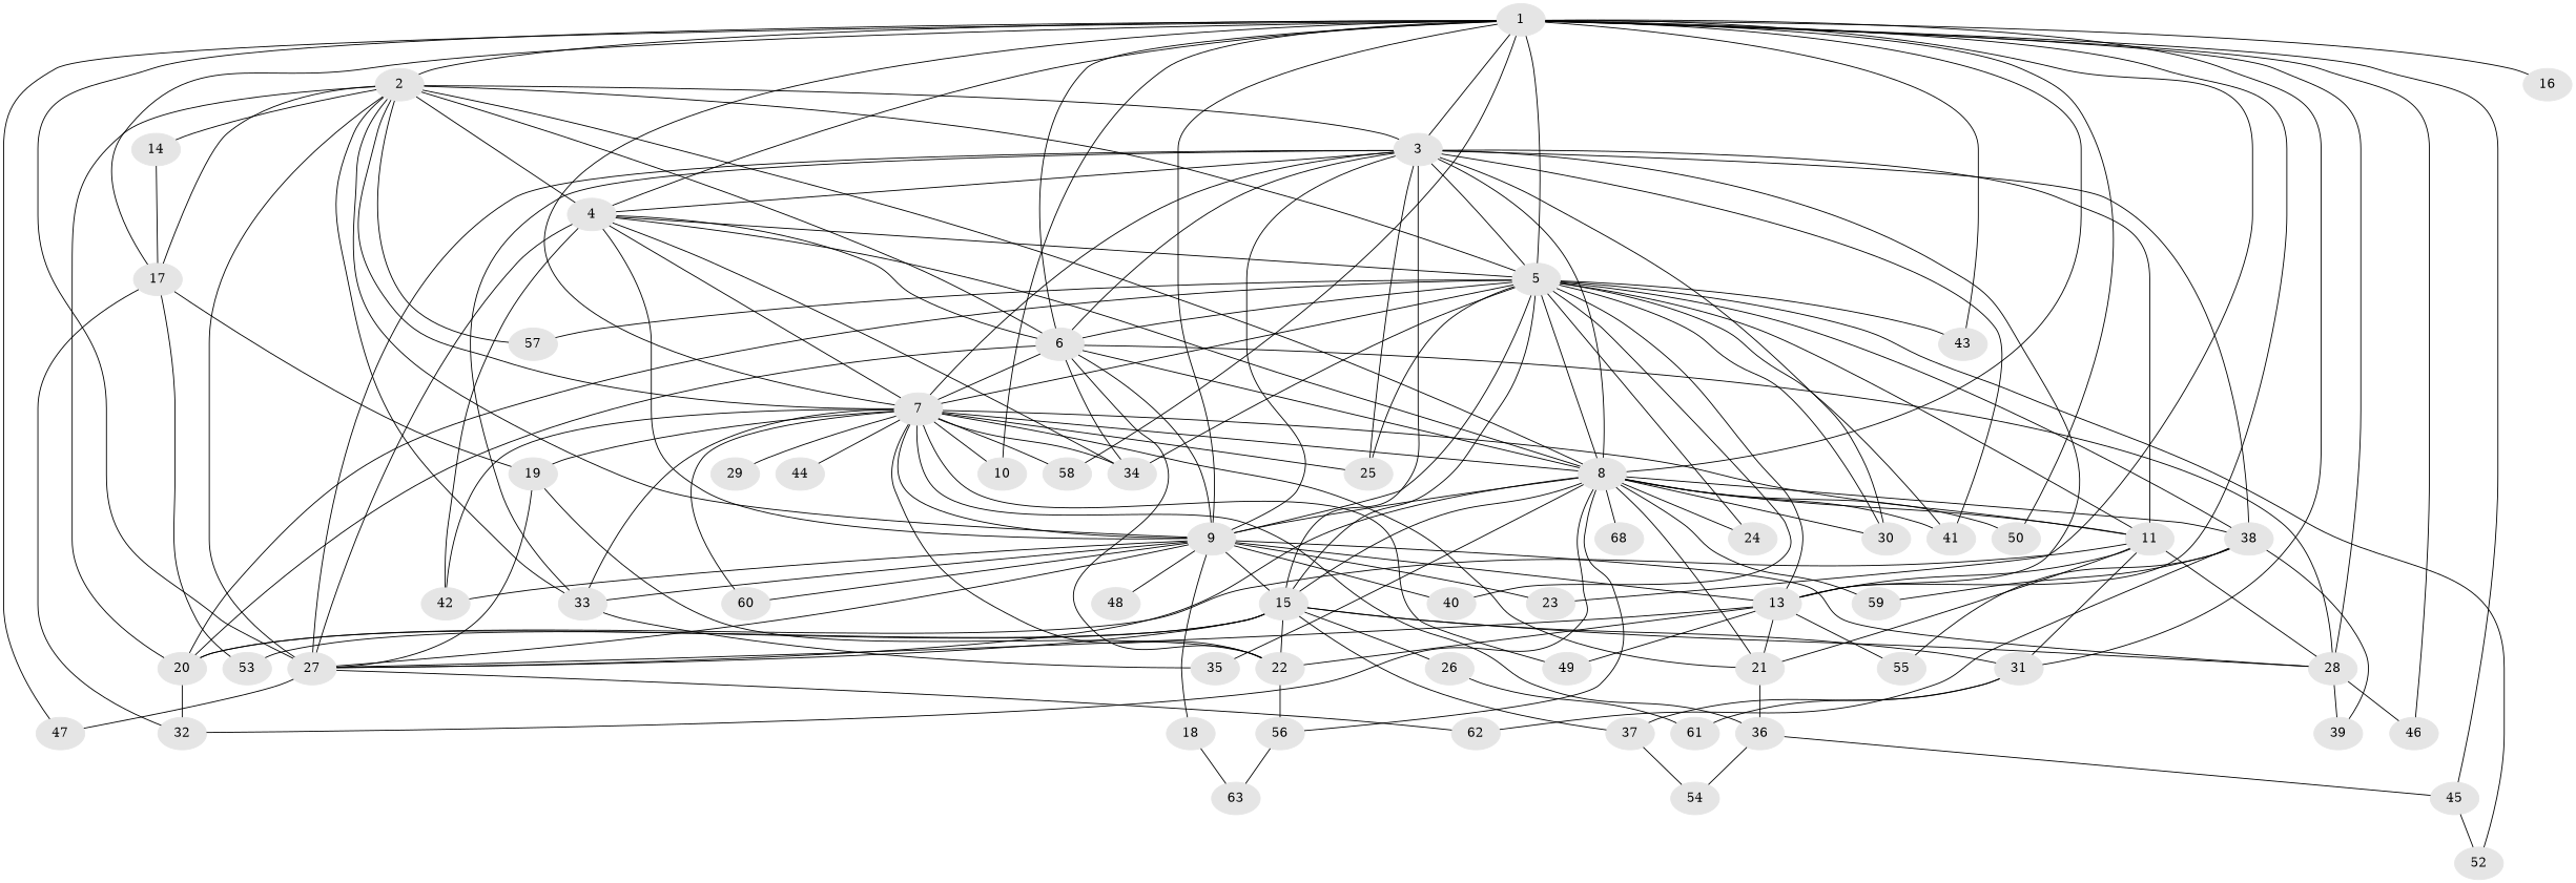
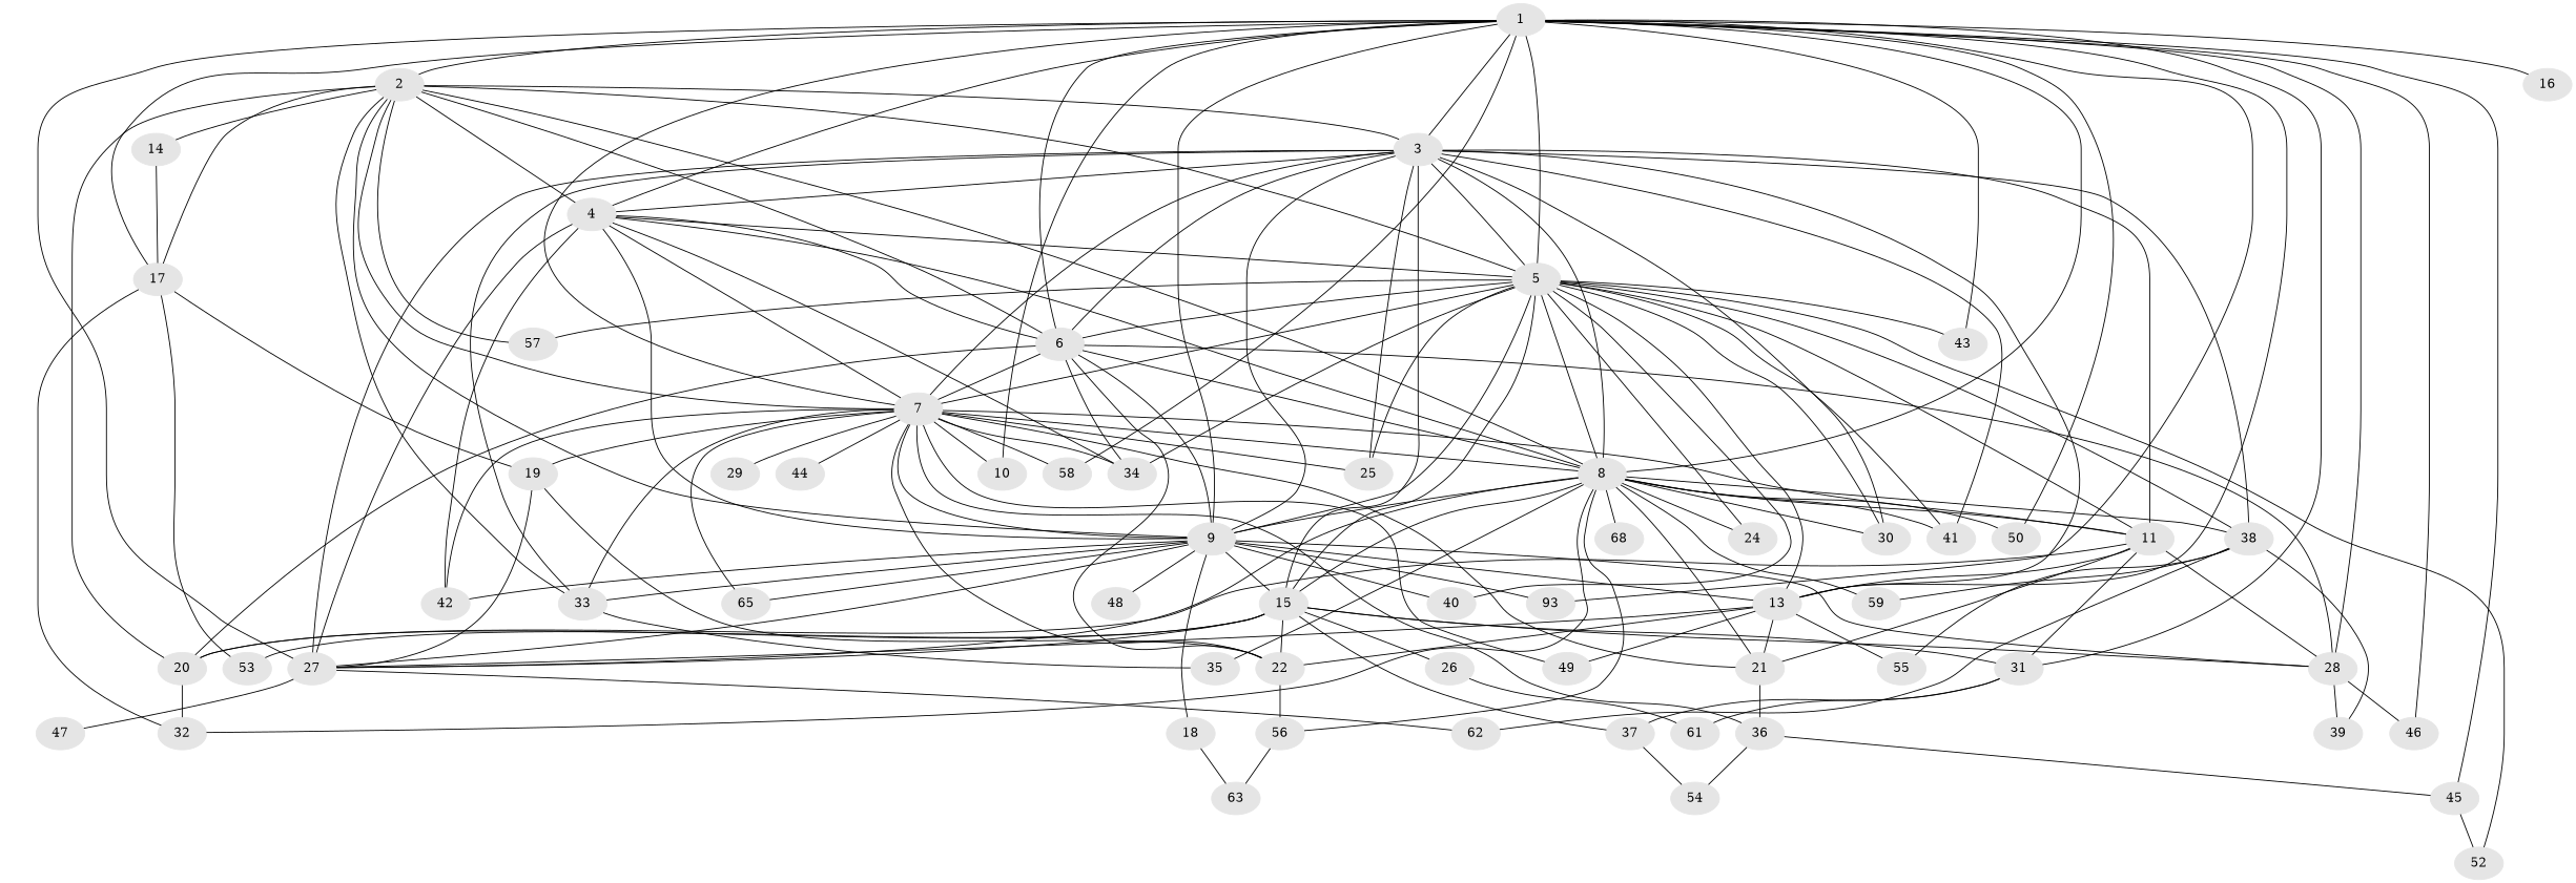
  graph {
    node [color=gray90 style=filled]
    edge [weight=1.0]
    1
    2
    3
    4
    5
    6
    7
    8
    9
    10
    13
    16
    17
-   23
+   23 [label=93]
    27
    28
    31
    43
    45
    46
    47
    50
    58
    14
    20
    33
    57
    11
    15
    25
    30
    38
    41
    34
    42
    24
    40
    52
    22
    21
    19
    29
    36
    44
    49
-   60
+   60 [label=65]
    32
    35
    56
    59
    n51 [label=68]
    18
    48
    55
    53
    62
    39
    37
    61
    26
    54
    63
    1 -- 2
    1 -- 3 [weight=3.0]
    1 -- 4
    1 -- 5
    1 -- 6
    1 -- 7
    1 -- 8
    1 -- 9
    1 -- 10
    1 -- 13 [weight=2.0]
    1 -- 16
    1 -- 17
    1 -- 23
    1 -- 27
    1 -- 28
    1 -- 31
    1 -- 43
    1 -- 45
    1 -- 46
-   1 -- 47
    1 -- 50
    1 -- 58
    2 -- 3 [weight=2.0]
    2 -- 4
    2 -- 5
    2 -- 6 [weight=3.0]
    2 -- 7
    2 -- 8
    2 -- 9
    2 -- 17
-   2 -- 27
    2 -- 14
    2 -- 20
    2 -- 33
    2 -- 57
    3 -- 4 [weight=2.0]
    3 -- 5 [weight=2.0]
    3 -- 6 [weight=3.0]
    3 -- 7 [weight=2.0]
    3 -- 8 [weight=3.0]
    3 -- 9 [weight=4.0]
    3 -- 13 [weight=2.0]
    3 -- 27
    3 -- 33
    3 -- 11 [weight=10.0]
    3 -- 15 [weight=11.0]
    3 -- 25
    3 -- 30
    3 -- 38
    3 -- 41
    4 -- 5 [weight=2.0]
    4 -- 6
    4 -- 7
    4 -- 8
    4 -- 9
    4 -- 27 [weight=8.0]
    4 -- 34
    4 -- 42
    5 -- 6 [weight=2.0]
    5 -- 7
    5 -- 8
    5 -- 9
    5 -- 13
    5 -- 43
-   5 -- 20
    5 -- 57
    5 -- 11
    5 -- 15 [weight=3.0]
    5 -- 25
    5 -- 30
    5 -- 38
    5 -- 41
    5 -- 34
    5 -- 24
    5 -- 40
    5 -- 52
    6 -- 7
    6 -- 8
    6 -- 9
    6 -- 28 [weight=2.0]
    6 -- 20
    6 -- 34
    6 -- 22
    7 -- 8 [weight=2.0]
    7 -- 9
    7 -- 10
    7 -- 58
    7 -- 33
    7 -- 11 [weight=2.0]
    7 -- 25
    7 -- 34
    7 -- 42
    7 -- 22
    7 -- 21
    7 -- 19
    7 -- 29
    7 -- 36
    7 -- 44
    7 -- 49
    7 -- 60
    8 -- 9
    8 -- 27
    8 -- 50
    8 -- 11 [weight=2.0]
    8 -- 15
    8 -- 30 [weight=2.0]
    8 -- 38
    8 -- 41
    8 -- 24
    8 -- 21
    8 -- 32
    8 -- 35
    8 -- 56
    8 -- 59
    8 -- n51
    9 -- 13
    9 -- 23
    9 -- 27
    9 -- 28
    9 -- 33
    9 -- 15
    9 -- 42
    9 -- 40
    9 -- 60
    9 -- 18
    9 -- 48
    13 -- 27 [weight=2.0]
    13 -- 22
    13 -- 21
    13 -- 49
    13 -- 55
    17 -- 19
    17 -- 32
    17 -- 53
    27 -- 47
    27 -- 62
    28 -- 46
    28 -- 39
    31 -- 37
    31 -- 61
    45 -- 52
    14 -- 17
    20 -- 32
    33 -- 35
    11 -- 13
    11 -- 28
    11 -- 31
    11 -- 20
    11 -- 21
    15 -- 27 [weight=2.0]
    15 -- 28
    15 -- 31
    15 -- 20
    15 -- 22
    15 -- 53
    15 -- 37
    15 -- 26
    38 -- 59
    38 -- 55
    38 -- 62
    38 -- 39
    22 -- 56
    21 -- 36
    19 -- 27
    19 -- 22
    36 -- 45
    36 -- 54
    56 -- 63
    18 -- 63
    37 -- 54
    26 -- 61
  }
